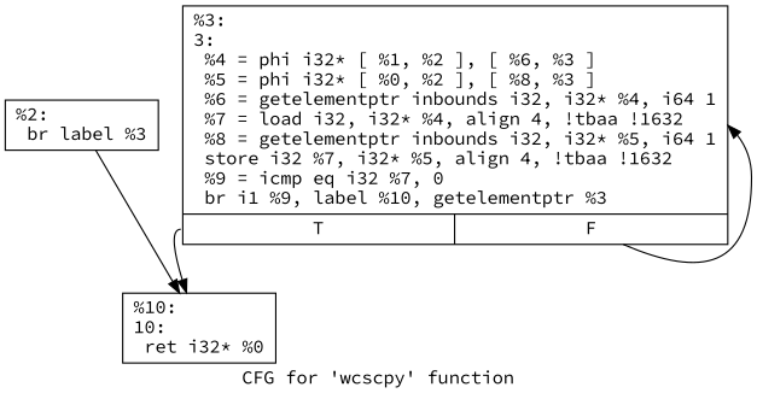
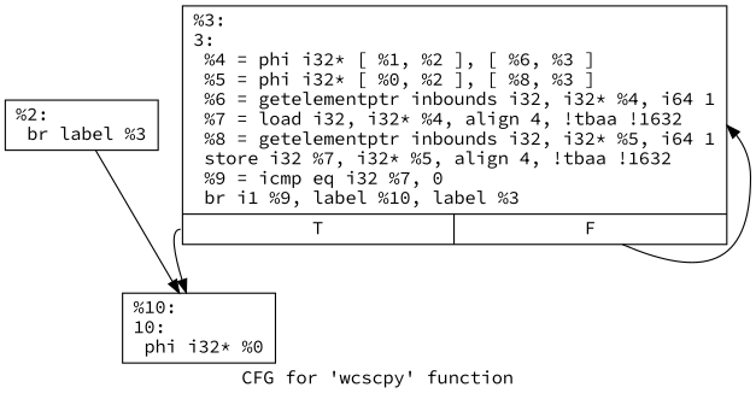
  digraph {
    fontname="Source Code Pro"
    label="CFG for 'wcscpy' function"
    node [fontname="Source Code Pro" shape=record]
    edge [fontname="Source Code Pro"]
    n1 [label="{%2:\l  br label %3\l}"]
-   n2 [label="{%10:\l10:                                               \l  ret i32* %0\l}"]
-   n3 [label="{%3:\l3:                                                \l  %4 = phi i32* [ %1, %2 ], [ %6, %3 ]\l  %5 = phi i32* [ %0, %2 ], [ %8, %3 ]\l  %6 = getelementptr inbounds i32, i32* %4, i64 1\l  %7 = load i32, i32* %4, align 4, !tbaa !1632\l  %8 = getelementptr inbounds i32, i32* %5, i64 1\l  store i32 %7, i32* %5, align 4, !tbaa !1632\l  %9 = icmp eq i32 %7, 0\l  br i1 %9, label %10, getelementptr %3\l|{<s0>T|<s1>F}}"]
+   n2 [label="{%10:\l10:                                               \l  phi i32* %0\l}"]
+   n3 [label="{%3:\l3:                                                \l  %4 = phi i32* [ %1, %2 ], [ %6, %3 ]\l  %5 = phi i32* [ %0, %2 ], [ %8, %3 ]\l  %6 = getelementptr inbounds i32, i32* %4, i64 1\l  %7 = load i32, i32* %4, align 4, !tbaa !1632\l  %8 = getelementptr inbounds i32, i32* %5, i64 1\l  store i32 %7, i32* %5, align 4, !tbaa !1632\l  %9 = icmp eq i32 %7, 0\l  br i1 %9, label %10, label %3\l|{<s0>T|<s1>F}}"]
    n1 -> n2
    n3 -> n2 [tailport=s0]
    n3 -> n3 [tailport=s1]
  }
